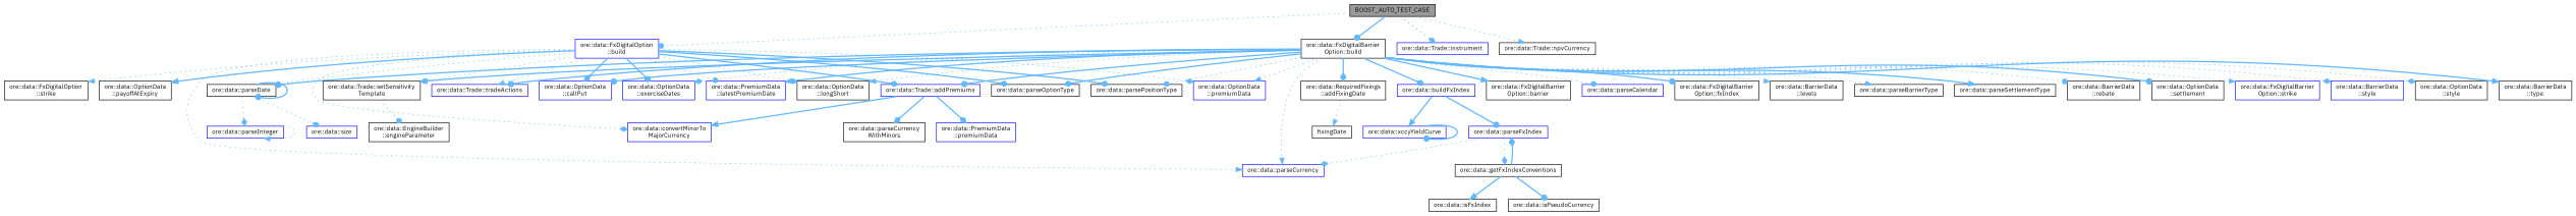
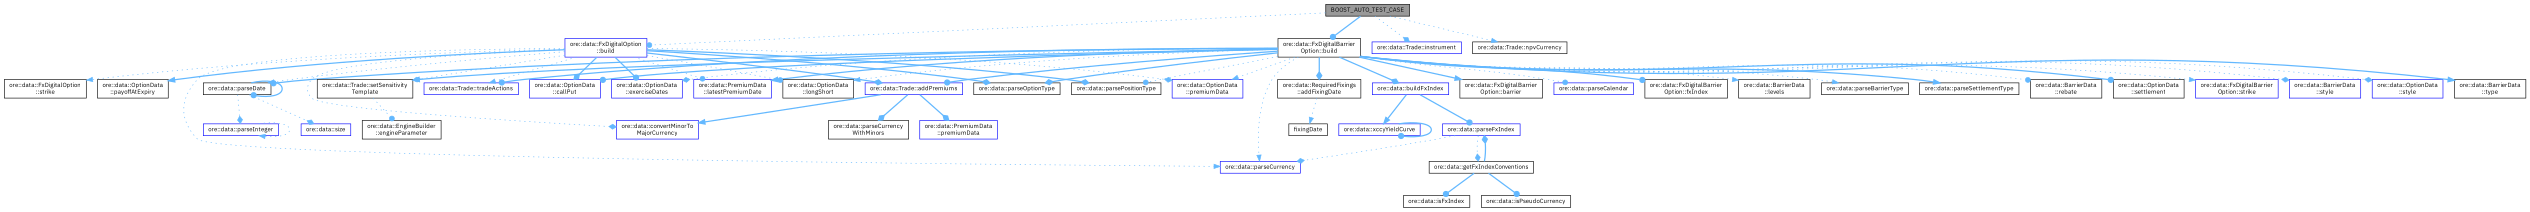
  digraph {
    fontname="IBM Plex Sans"
    rankdir=TB
    node [color=black fillcolor=white fontname="IBM Plex Sans" fontsize=10 shape=box style=filled]
    edge [arrowhead=diamond color=steelblue1 fontname="IBM Plex Sans" fontsize=10 labelfontname=Helvetica labelfontsize=10 style=bold]
    n1 [fillcolor=grey60 fontcolor=black height=0.2 label=BOOST_AUTO_TEST_CASE width=0.4]
    n2 [height=0.2 label="ore::data::FxDigitalBarrier\lOption::build" width=0.4]
    n3 [color=blue height=0.2 label="ore::data::FxDigitalOption\l::build" width=0.4]
    n4 [color=blue height=0.2 label="ore::data::Trade::instrument" width=0.4]
    n5 [height=0.2 label="ore::data::Trade::npvCurrency" width=0.4]
    n6 [height=0.2 label="ore::data::RequiredFixings\l::addFixingDate" width=0.4]
    n7 [color=blue height=0.2 label="ore::data::Trade::addPremiums" width=0.4]
    n8 [height=0.2 label="ore::data::FxDigitalBarrier\lOption::barrier" width=0.4]
    n9 [color=blue height=0.2 label="ore::data::buildFxIndex" width=0.4]
    n10 [color=blue height=0.2 label="ore::data::parseCalendar" width=0.4]
    n11 [color=blue height=0.2 label="ore::data::parseCurrency" width=0.4]
    n12 [color=blue height=0.2 label="ore::data::OptionData\l::callPut" width=0.4]
    n13 [color=blue height=0.2 label="ore::data::OptionData\l::exerciseDates" width=0.4]
    n14 [height=0.2 label="ore::data::FxDigitalBarrier\lOption::fxIndex" width=0.4]
    n15 [color=blue height=0.2 label="ore::data::PremiumData\l::latestPremiumDate" width=0.4]
    n16 [height=0.2 label="ore::data::BarrierData\l::levels" width=0.4]
    n17 [height=0.2 label="ore::data::OptionData\l::longShort" width=0.4]
    n18 [height=0.2 label="ore::data::parseBarrierType" width=0.4]
    n19 [height=0.2 label="ore::data::parseDate" width=0.4]
    n20 [height=0.2 label="ore::data::parseOptionType" width=0.4]
    n21 [height=0.2 label="ore::data::parsePositionType" width=0.4]
    n22 [height=0.2 label="ore::data::parseSettlementType" width=0.4]
    n23 [color=blue height=0.2 label="ore::data::OptionData\l::premiumData" width=0.4]
    n24 [height=0.2 label="ore::data::BarrierData\l::rebate" width=0.4]
    n25 [height=0.2 label="ore::data::Trade::setSensitivity\lTemplate" width=0.4]
    n26 [height=0.2 label="ore::data::OptionData\l::settlement" width=0.4]
    n27 [color=blue height=0.2 label="ore::data::FxDigitalBarrier\lOption::strike" width=0.4]
    n28 [color=blue height=0.2 label="ore::data::BarrierData\l::style" width=0.4]
-   n29 [height=0.2 label="ore::data::OptionData\l::style" width=0.4]
+   n29 [color=blue height=0.2 label="ore::data::OptionData\l::style" width=0.4]
    n30 [color=blue height=0.2 label="ore::data::Trade::tradeActions" width=0.4]
    n31 [height=0.2 label="ore::data::BarrierData\l::type" width=0.4]
    n32 [color=blue height=0.2 label="ore::data::convertMinorTo\lMajorCurrency" width=0.4]
    n33 [height=0.2 label="ore::data::OptionData\l::payoffAtExpiry" width=0.4]
    n34 [height=0.2 label="ore::data::FxDigitalOption\l::strike" width=0.4]
    n35 [height=0.2 label=fixingDate width=0.4]
    n36 [height=0.2 label="ore::data::parseCurrency\lWithMinors" width=0.4]
    n37 [color=blue height=0.2 label="ore::data::PremiumData\l::premiumData" width=0.4]
    n38 [color=blue height=0.2 label="ore::data::parseFxIndex" width=0.4]
    n39 [color=blue height=0.2 label="ore::data::xccyYieldCurve" width=0.4]
    n40 [color=blue height=0.2 label="ore::data::parseInteger" width=0.4]
    n41 [color=blue height=0.2 label="ore::data::size" width=0.4]
    n42 [height=0.2 label="ore::data::EngineBuilder\l::engineParameter" width=0.4]
    n43 [height=0.2 label="ore::data::getFxIndexConventions" width=0.4]
    n44 [height=0.2 label="ore::data::isFxIndex" width=0.4]
    n45 [height=0.2 label="ore::data::isPseudoCurrency" width=0.4]
    n1 -> n2 [arrowhead=dot]
    n1 -> n3 [arrowhead=dot style=dotted]
    n1 -> n4 [style=dotted]
    n1 -> n5 [arrowhead=normal style=dotted]
    n2 -> n6
    n2 -> n7 [arrowhead=dot]
    n2 -> n8 [arrowhead=normal]
    n2 -> n9
    n2 -> n10 [arrowhead=dot style=dotted]
    n2 -> n11 [arrowhead=normal style=dotted]
    n2 -> n12 [arrowhead=dot]
    n2 -> n13 [style=dotted]
    n2 -> n14 [arrowhead=dot]
    n2 -> n15 [arrowhead=normal]
    n2 -> n16 [arrowhead=normal style=dotted]
    n2 -> n17 [arrowhead=normal style=dotted]
    n2 -> n18 [arrowhead=normal style=dotted]
    n2 -> n19 [arrowhead=dot]
    n2 -> n20
    n2 -> n21 [arrowhead=dot style=dotted]
    n2 -> n22 [arrowhead=normal]
    n2 -> n23 [arrowhead=normal style=dotted]
    n2 -> n24 [arrowhead=dot style=dotted]
    n2 -> n25 [arrowhead=normal]
    n2 -> n26 [arrowhead=dot]
    n2 -> n27 [arrowhead=normal style=dotted]
    n2 -> n28 [style=dotted]
    n2 -> n29 [style=dotted]
    n2 -> n30 [arrowhead=dot]
    n2 -> n31 [arrowhead=normal]
    n3 -> n7
    n3 -> n11 [arrowhead=normal style=dotted]
    n3 -> n12
    n3 -> n13 [arrowhead=dot]
    n3 -> n15 [arrowhead=dot style=dotted]
-   n3 -> n17 [style=dotted]
+   n3 -> n17 [arrowhead=dot style=dotted]
    n3 -> n19 [arrowhead=normal style=dotted]
    n3 -> n20
    n3 -> n21
    n3 -> n23 [style=dotted]
    n3 -> n25 [style=dotted]
    n3 -> n30 [arrowhead=normal style=dotted]
    n3 -> n32 [style=dotted]
    n3 -> n33 [arrowhead=normal]
    n3 -> n34 [arrowhead=normal style=dotted]
    n6 -> n35 [arrowhead=normal style=dotted]
    n7 -> n32 [arrowhead=normal]
    n7 -> n36
    n7 -> n37
    n9 -> n38 [arrowhead=dot]
    n9 -> n39 [arrowhead=normal]
    n19 -> n19 [arrowhead=dot]
    n19 -> n40 [style=dotted]
    n19 -> n41 [style=dotted]
    n25 -> n42 [arrowhead=dot style=dotted]
    n38 -> n11 [style=dotted]
    n38 -> n43 [style=dotted]
    n39 -> n39 [arrowhead=dot]
    n40 -> n40 [arrowhead=normal style=dotted]
    n43 -> n38
-   n43 -> n44 [arrowhead=normal]
+   n43 -> n44 [arrowhead=dot]
    n43 -> n45 [arrowhead=dot]
  }
